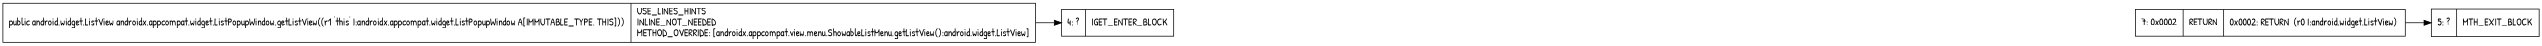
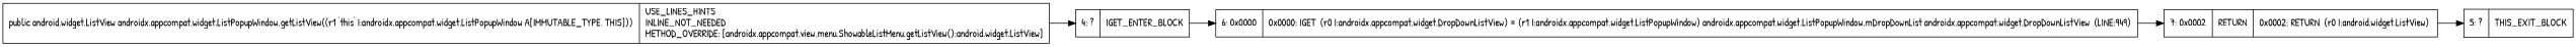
  digraph {
    fontname="Patrick Hand"
    rankdir=LR
    node [fontname="Patrick Hand" shape=record]
    edge [fontname="Patrick Hand"]
    n1 [label="{4\:\ ?|IGET_ENTER_BLOCK\l}"]
+   n2 [label="{6\:\ 0x0000|0x0000: IGET  (r0 I:androidx.appcompat.widget.DropDownListView) = (r1 I:androidx.appcompat.widget.ListPopupWindow) androidx.appcompat.widget.ListPopupWindow.mDropDownList androidx.appcompat.widget.DropDownListView  (LINE:949)\l}"]
    n3 [label="{7\:\ 0x0002|RETURN\l|0x0002: RETURN  (r0 I:android.widget.ListView) \l}"]
-   n4 [label="{5\:\ ?|MTH_EXIT_BLOCK\l}"]
+   n4 [label="{5\:\ ?|THIS_EXIT_BLOCK\l}"]
    n5 [label="{public android.widget.ListView androidx.appcompat.widget.ListPopupWindow.getListView((r1 'this' I:androidx.appcompat.widget.ListPopupWindow A[IMMUTABLE_TYPE, THIS]))  | USE_LINES_HINTS\lINLINE_NOT_NEEDED\lMETHOD_OVERRIDE: [androidx.appcompat.view.menu.ShowableListMenu.getListView():android.widget.ListView]\l}"]
+   n1 -> n2
+   n2 -> n3
    n3 -> n4
    n5 -> n1
  }
